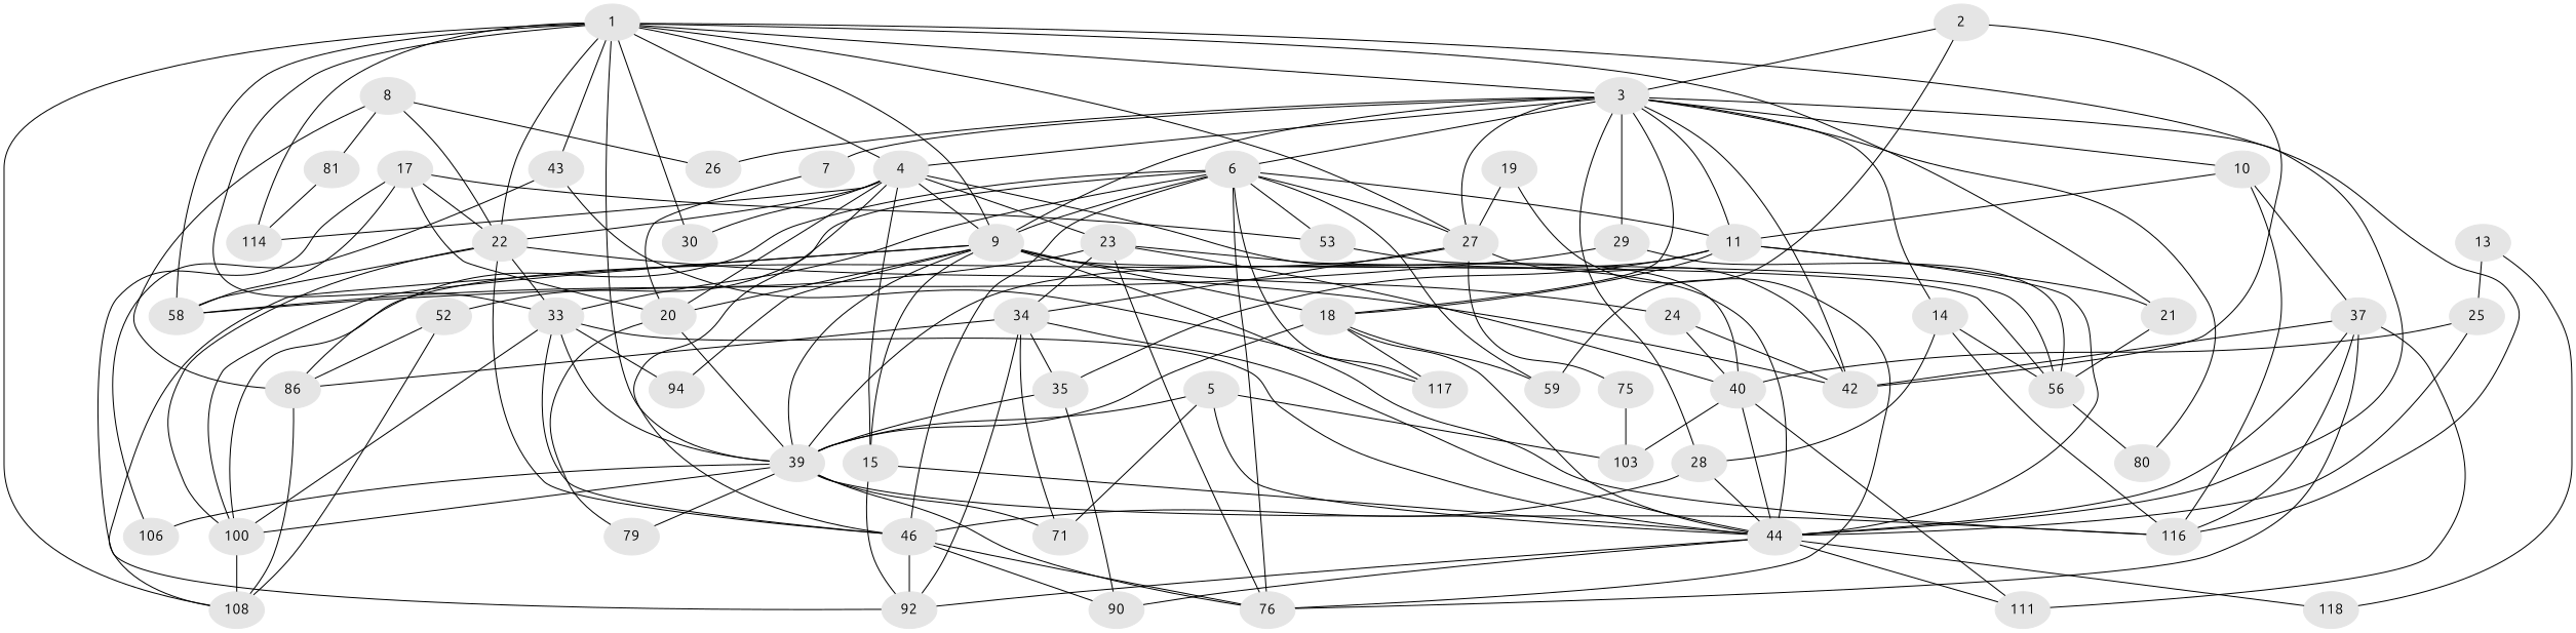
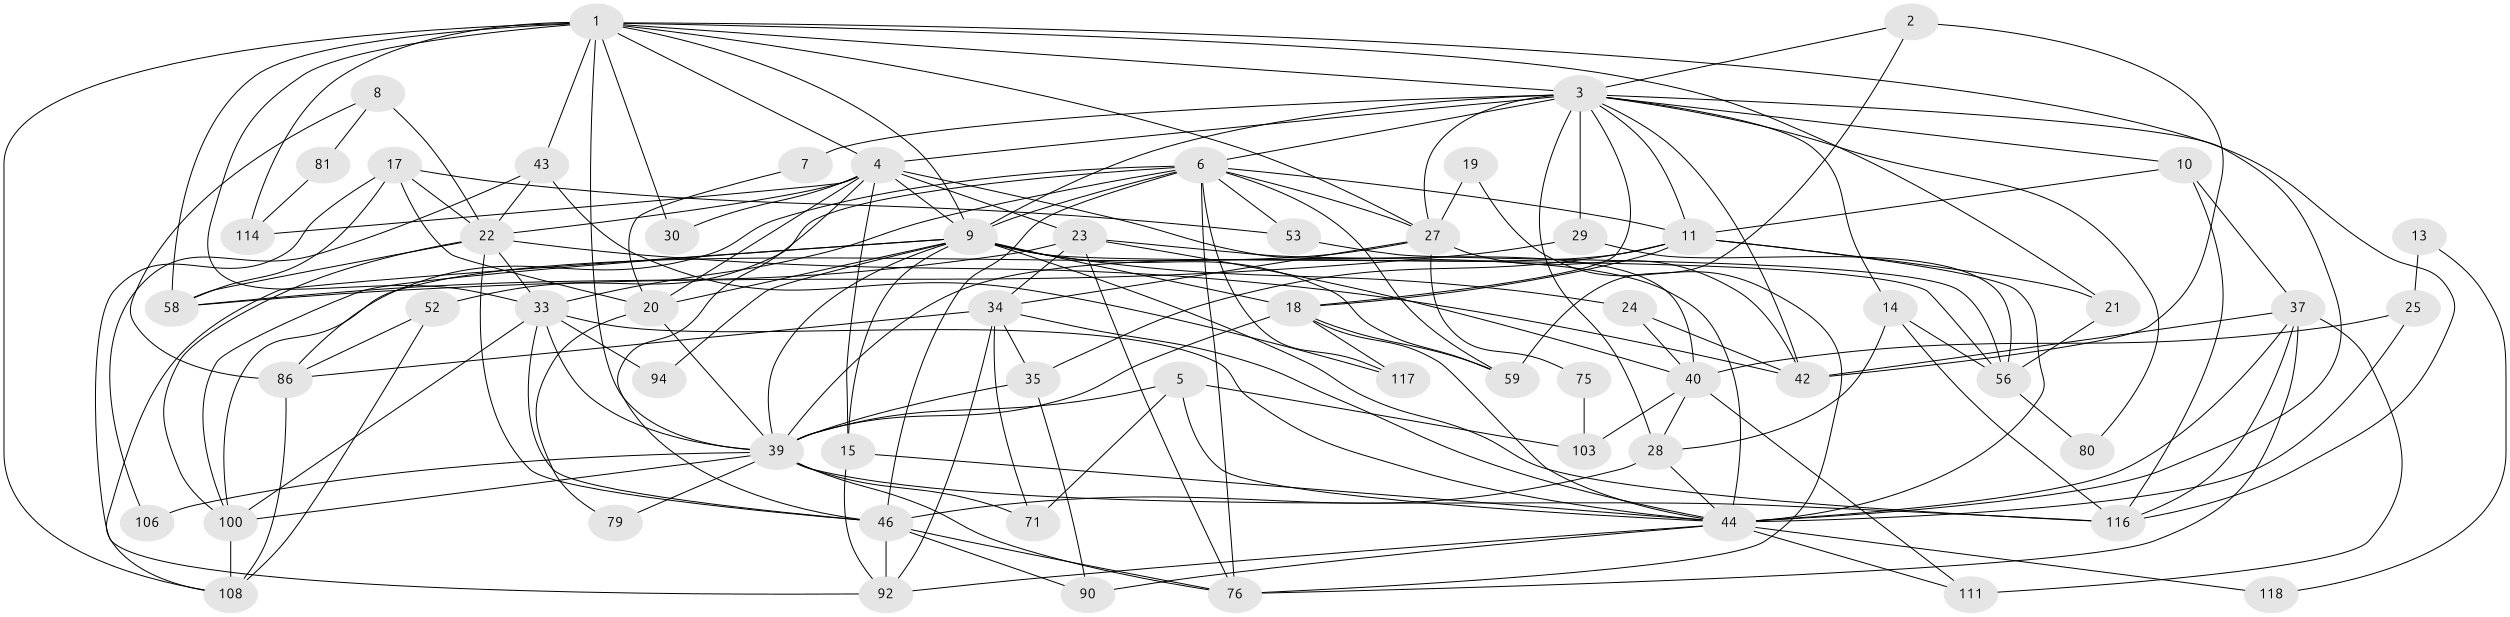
  graph {
    fontname=Ubuntu
    node [color=gray90 fontname=Ubuntu style=filled]
    edge [fontname=Ubuntu]
    1 [super="+66+38+55"]
    3 [super="+67+83+12"]
    4 [super="+16+57"]
    9 [super="+47+69"]
    21
    22 [super="+104+82"]
    27 [super="+123"]
    30
    33 [super="+49+99+107"]
    39 [super="+72+110"]
    43
    58 [super="+88"]
    108
    114
    116 [super="+121+119"]
    42 [super="+101+89"]
    6 [super="+62+60+41+45+54+127"]
    7
    10 [super="+36"]
    11 [super="+102+124"]
    14
    18 [super="+109"]
-   26
    28 [super="+98"]
    29
    44 [super="+61+87+95+73"]
    80
    15
    20 [super="+53"]
    23
    40 [super="+120+51"]
    46 [super="+64"]
    59
    24 [super="+125"]
    56 [super="+78"]
    94
    100 [super="+112"]
    34 [super="+63"]
    75
    71
    76
    79
    106
    117
    2 [super="+96"]
    n46 [label=53]
    52
    86
    37 [super="+97"]
    35 [super="+48"]
    118
    92 [super="+115"]
    90
    111
    103
    5
    8
    81
    13
    25
    17 [super="+68"]
    19
    1 -- 3 [weight=2]
    1 -- 4
    1 -- 9
    1 -- 21
-   1 -- 22
+   43 -- 22
    1 -- 27
    1 -- 30
    1 -- 33 [weight=2]
    1 -- 39
    1 -- 43 [weight=2]
    1 -- 58
    1 -- 108
    1 -- 114
    1 -- 116
    3 -- 4 [weight=2]
    3 -- 9
    3 -- 27
    3 -- 42
    3 -- 6
    3 -- 7
    3 -- 10
    3 -- 11
    3 -- 14 [weight=2]
    3 -- 18
-   3 -- 26
    3 -- 28
    3 -- 29
    3 -- 44 [weight=2]
    3 -- 80
    4 -- 9
    4 -- 22
    4 -- 30
    4 -- 114
    4 -- 15
    4 -- 20
    4 -- 23
    4 -- 40
    4 -- 46
    9 -- 39
    9 -- 108
    9 -- 116
    9 -- 18 [weight=2]
    9 -- 15
    9 -- 20
+   9 -- 59
    9 -- 24
    9 -- 56
    9 -- 94
    9 -- 100
    21 -- 56
    22 -- 33
    22 -- 58
    22 -- 42
    22 -- 46
    22 -- 100
    27 -- 42
    27 -- 100
    27 -- 34
    27 -- 75
    33 -- 39
    33 -- 44
    33 -- 46
    33 -- 94
    33 -- 100
    39 -- 116
    39 -- 100
    39 -- 71
    39 -- 76
    39 -- 79
    39 -- 106
    43 -- 106
    43 -- 117
    6 -- 9 [weight=2]
    6 -- 27
    6 -- 33
    6 -- 11
    6 -- 46
    6 -- 59 [weight=2]
    6 -- 76
    6 -- 117
    6 -- n46
    6 -- 52
    6 -- 86
    7 -- 20
    10 -- 116
    10 -- 11
    10 -- 37
    11 -- 21
    11 -- 39
    11 -- 18
    11 -- 44
    11 -- 35
    14 -- 116
    14 -- 28
    14 -- 56
    18 -- 39
    18 -- 44
    18 -- 59
    18 -- 117
    28 -- 44
    28 -- 46
    29 -- 58
    29 -- 56
    44 -- 118
    44 -- 92
    44 -- 90
    44 -- 111
    15 -- 44
    15 -- 92
    20 -- 39
    20 -- 79
    23 -- 58
    23 -- 44 [weight=2]
    23 -- 40
    23 -- 34
    23 -- 76
-   40 -- 44
+   40 -- 28
    40 -- 111
    40 -- 103
    46 -- 76
    46 -- 92
    46 -- 90
    24 -- 42 [weight=3]
    24 -- 40
    56 -- 80
    100 -- 108
    34 -- 44
    34 -- 71
    34 -- 86
    34 -- 35
    34 -- 92
    75 -- 103
    2 -- 3
    2 -- 42
    2 -- 59
    n46 -- 56
    52 -- 108
    52 -- 86
    86 -- 108
    37 -- 116
    37 -- 42
    37 -- 44
    37 -- 76
    37 -- 111
    35 -- 39 [weight=2]
    35 -- 90
    5 -- 39
    5 -- 44
    5 -- 71
    5 -- 103
    8 -- 22
-   8 -- 26
    8 -- 86
    8 -- 81
    81 -- 114
    13 -- 118
    13 -- 25
    25 -- 44
    25 -- 40
    17 -- 22
    17 -- 58 [weight=2]
    17 -- 20
    17 -- n46
    17 -- 92
    19 -- 27
    19 -- 76
  }
